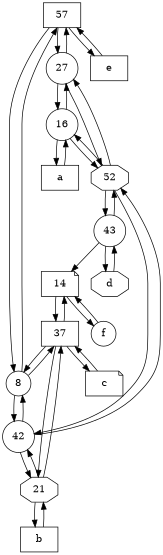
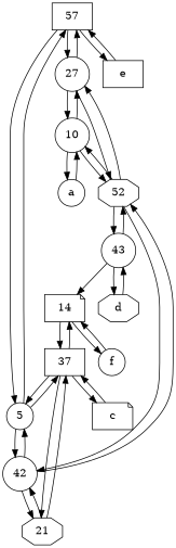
  digraph {
    node [shape=circle]
    57 [shape=box]
    27
    52 [shape=octagon]
-   10 [label=16]
+   10
    e [shape=box]
-   5 [label=8]
+   5
    42
    43
-   a [shape=box]
+   a
    n10 [label=37 shape=box]
    21 [shape=octagon]
    14 [shape=note]
    d [shape=octagon]
-   b [shape=box]
    f
    c [shape=note]
    57 -> 27
    57 -> e
    57 -> 5
    27 -> 57
    27 -> 52
    27 -> 10
    52 -> 27
    52 -> 10
    52 -> 42
    52 -> 43
    10 -> 27
    10 -> 52
    10 -> a
    e -> 57
    5 -> 57
    5 -> 42
    5 -> n10
    42 -> 52
    42 -> 5
    42 -> 21
    43 -> 52
    43 -> 14
    43 -> d
    a -> 10
    n10 -> 5
    n10 -> 21
    n10 -> 14
    n10 -> c
    21 -> 42
    21 -> n10
-   21 -> b
    14 -> n10
    14 -> f
    d -> 43
-   b -> 21
    f -> 14
    c -> n10
  }
